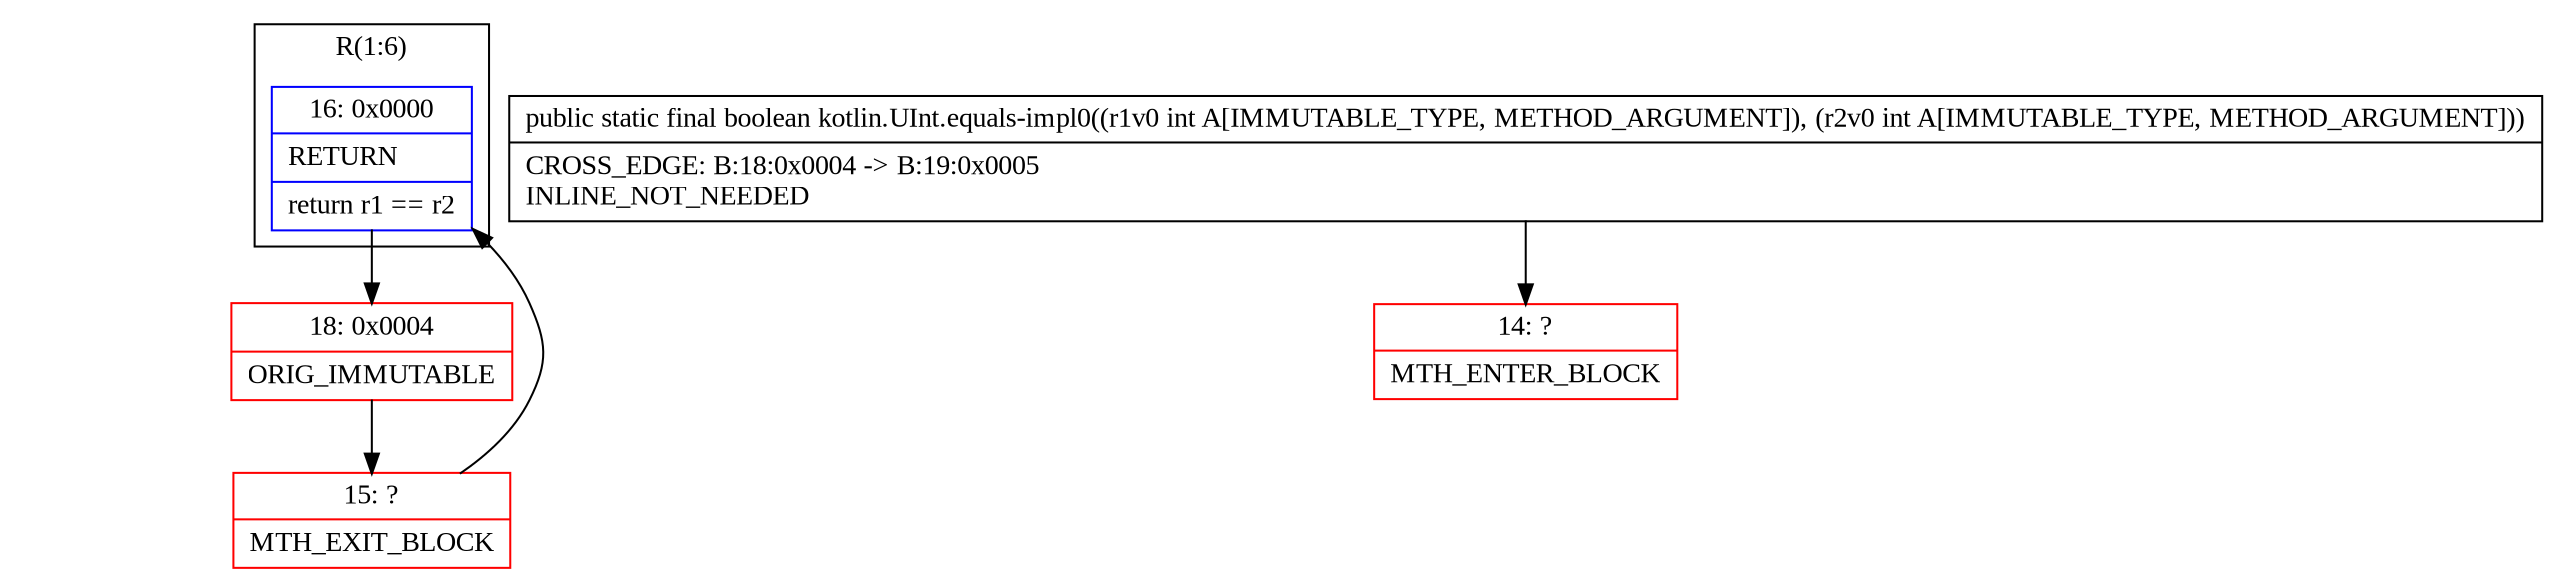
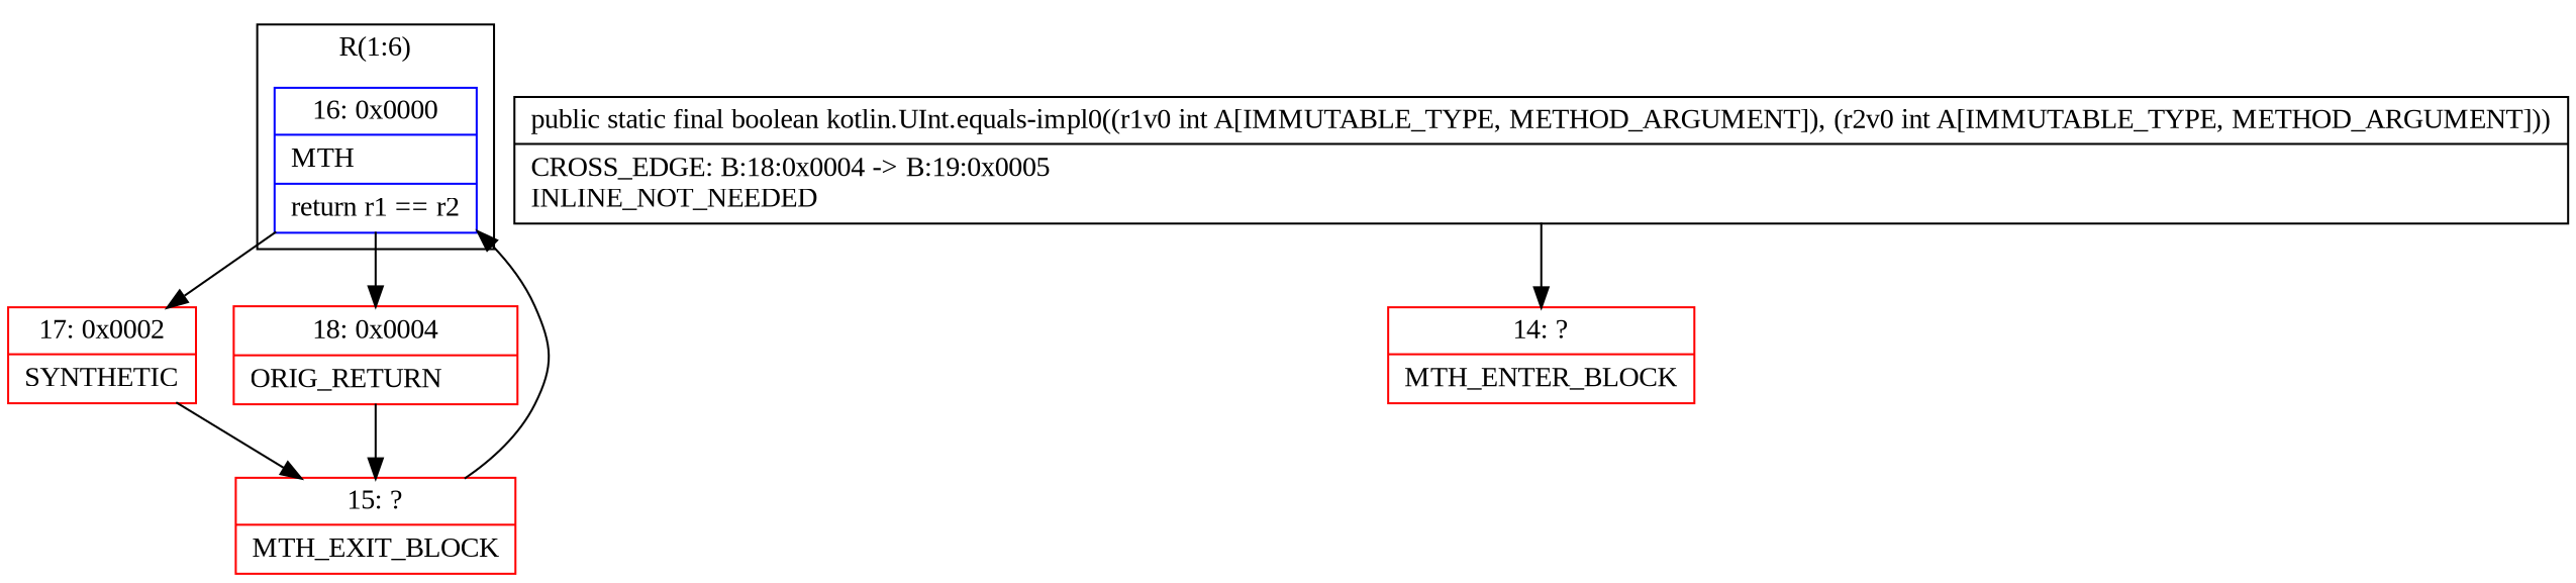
  digraph {
    fontname="Liberation Serif"
    node [color=red fontname="Liberation Serif" shape=record]
    edge [fontname="Liberation Serif"]
-   n1 [color=blue label="{16\:\ 0x0000|RETURN\l|return r1 == r2\l}"]
-   n3 [label="{18\:\ 0x0004|ORIG_IMMUTABLE\l}"]
+   n1 [color=blue label="{16\:\ 0x0000|MTH\l|return r1 == r2\l}"]
+   n2 [label="{17\:\ 0x0002|SYNTHETIC\l}"]
+   n3 [label="{18\:\ 0x0004|ORIG_RETURN\l}"]
    n4 [label="{15\:\ ?|MTH_EXIT_BLOCK\l}"]
    n5 [label="{14\:\ ?|MTH_ENTER_BLOCK\l}"]
    n6 [label="{public static final boolean kotlin.UInt.equals\-impl0((r1v0 int A[IMMUTABLE_TYPE, METHOD_ARGUMENT]), (r2v0 int A[IMMUTABLE_TYPE, METHOD_ARGUMENT]))  | CROSS_EDGE: B:18:0x0004 \-\> B:19:0x0005\lINLINE_NOT_NEEDED\l}" color=""]
    subgraph cluster_1 {
      label="R(1:6)"
      n1
    }
+   n1 -> n2
    n1 -> n3
+   n2 -> n4
    n3 -> n4
    n4 -> n1
    n6 -> n5
  }
